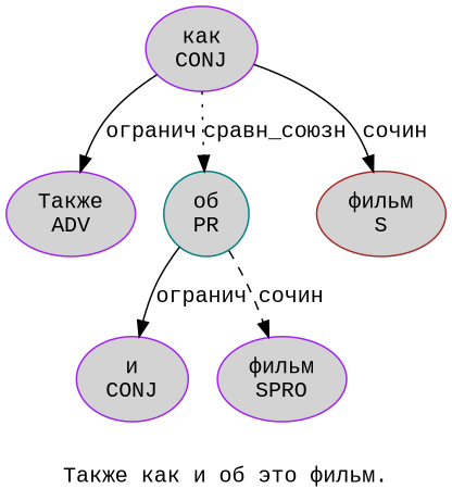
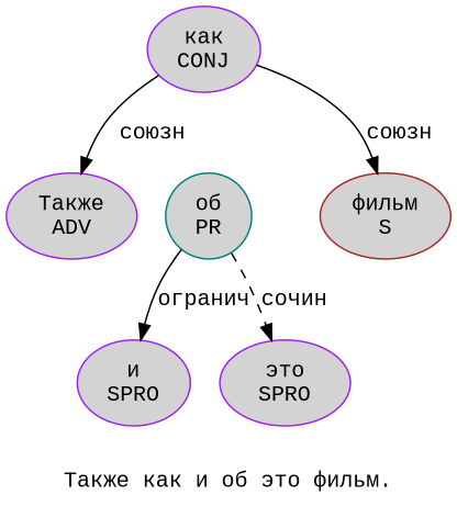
  digraph {
    fontname="Liberation Mono"
    label="Также как и об это фильм."
    node [color=purple fillcolor=lightgray fontname="Liberation Mono" penwidth=1 shape=ellipse style=filled]
    edge [fontname="Liberation Mono" style=solid]
    n1 [label="Также\nADV"]
    n2 [label="как\nCONJ"]
    n3 [color=teal label="об\nPR"]
    n4 [color=brown label="фильм\nS"]
-   n5 [label="и\nCONJ"]
-   n6 [label="фильм\nSPRO"]
-   n2 -> n1 [label="огранич"]
-   n2 -> n3 [label="сравн_союзн" style=dotted]
-   n2 -> n4 [label="сочин"]
+   n5 [label="и\nSPRO"]
+   n6 [label="это\nSPRO"]
+   n2 -> n1 [label="союзн"]
+   n2 -> n4 [label="союзн"]
    n3 -> n5 [label="огранич"]
    n3 -> n6 [label="сочин" style=dashed]
  }
